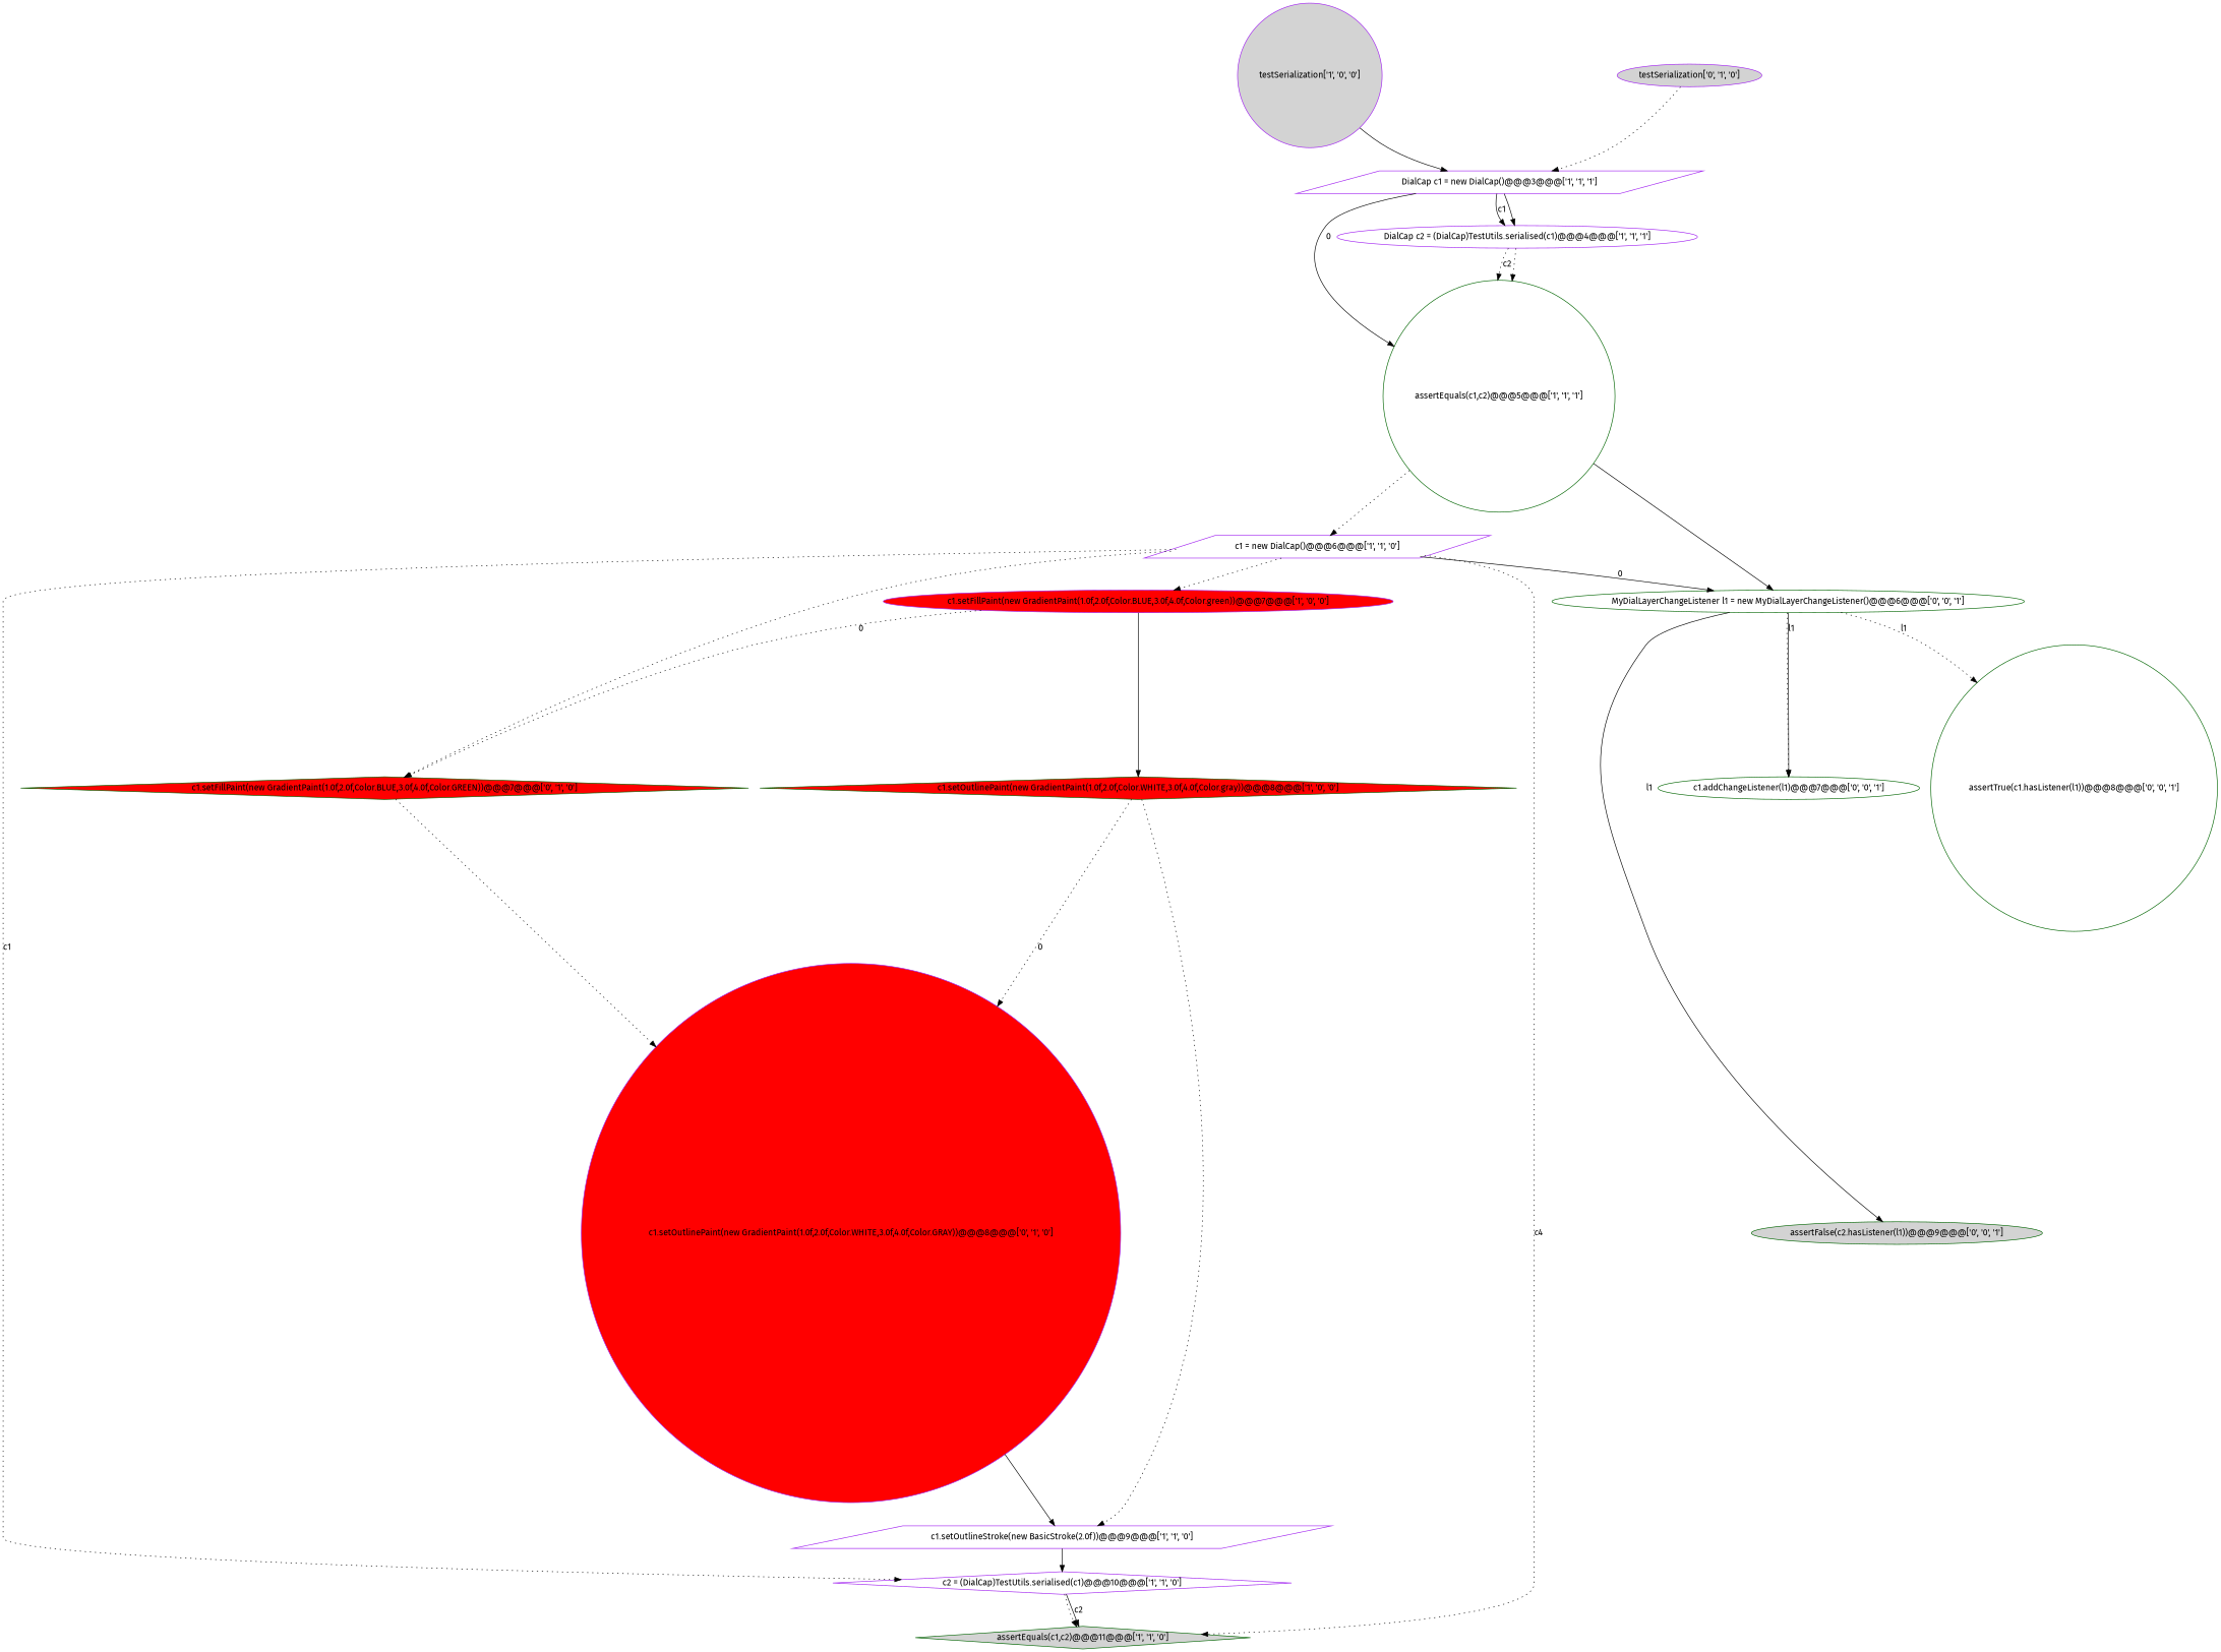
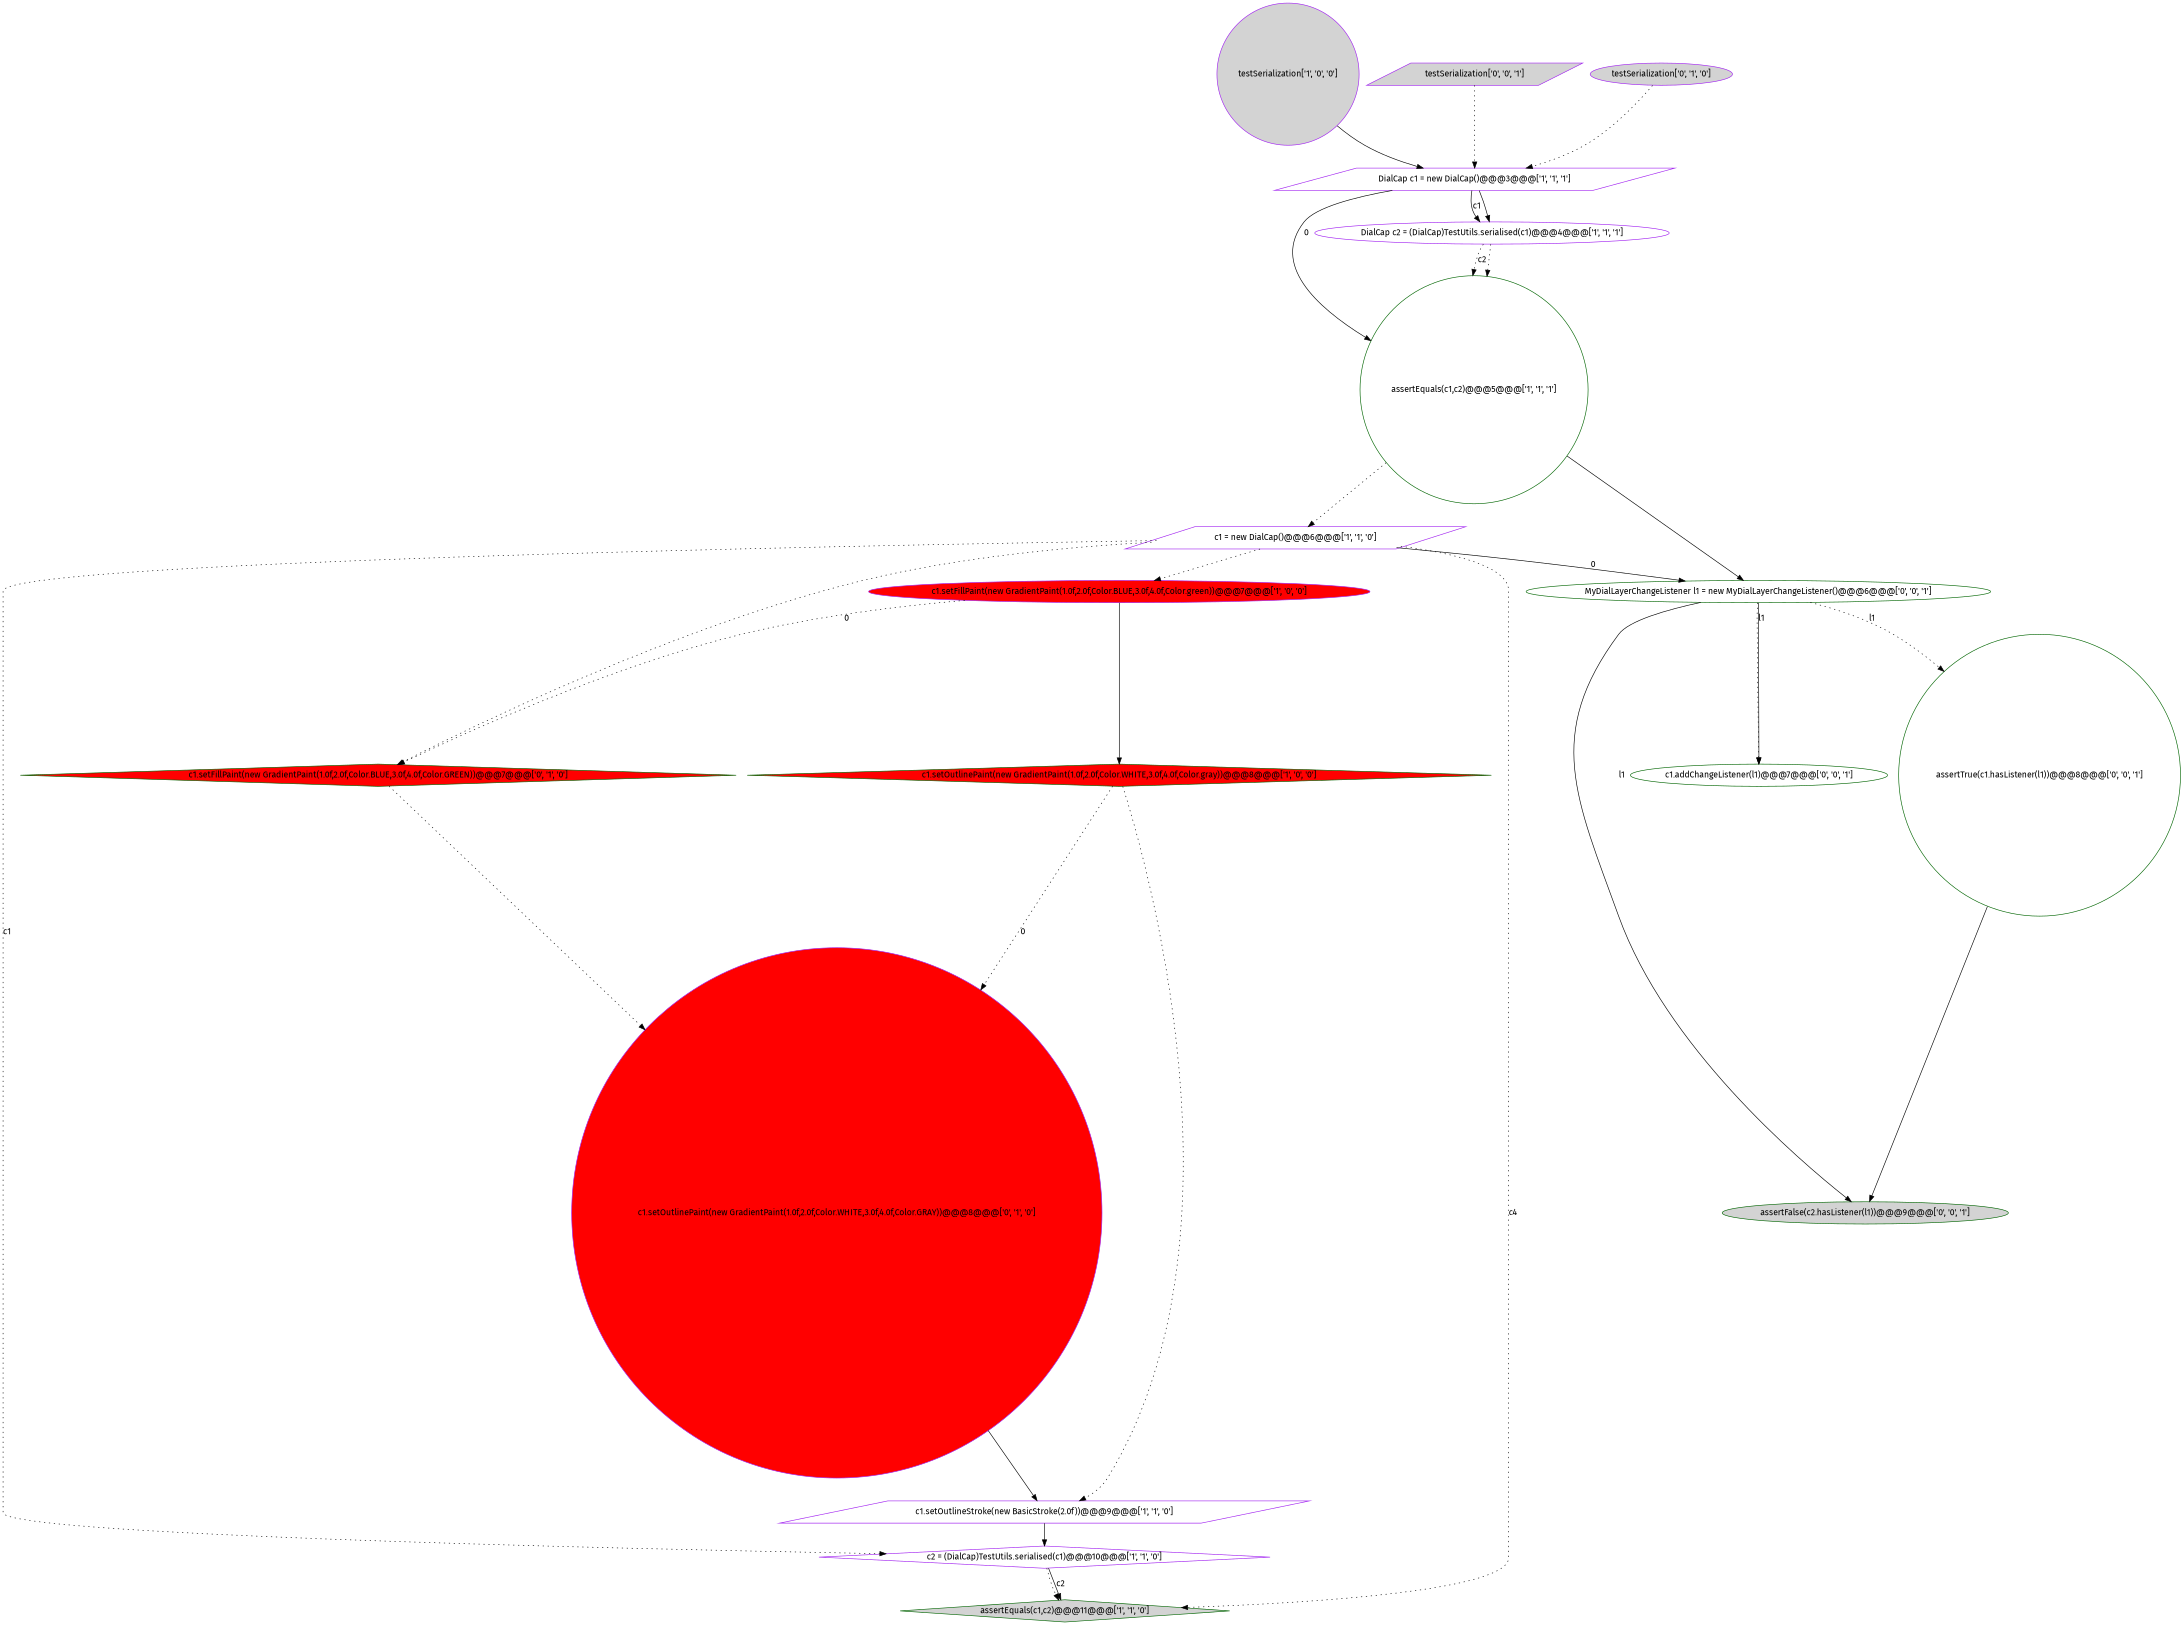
  digraph {
    fontname="Fira Sans"
    node [color=purple fillcolor=white fontname="Fira Sans" shape=ellipse style=filled]
    edge [fontname="Fira Sans" style=dotted]
    n1 [color=darkgreen label="assertEquals(c1,c2)@@@5@@@['1', '1', '1']" shape=circle]
    n2 [label="c1 = new DialCap()@@@6@@@['1', '1', '0']" shape=parallelogram]
    n3 [color=darkgreen label="MyDialLayerChangeListener l1 = new MyDialLayerChangeListener()@@@6@@@['0', '0', '1']"]
    n4 [fillcolor=red label="c1.setFillPaint(new GradientPaint(1.0f,2.0f,Color.BLUE,3.0f,4.0f,Color.green))@@@7@@@['1', '0', '0']"]
    n5 [label="c2 = (DialCap)TestUtils.serialised(c1)@@@10@@@['1', '1', '0']" shape=diamond]
    n6 [color=darkgreen fillcolor=red label="c1.setFillPaint(new GradientPaint(1.0f,2.0f,Color.BLUE,3.0f,4.0f,Color.GREEN))@@@7@@@['0', '1', '0']" shape=diamond]
    n7 [color=darkgreen fillcolor=lightgray label="assertEquals(c1,c2)@@@11@@@['1', '1', '0']" shape=diamond]
    n8 [color=darkgreen label="c1.addChangeListener(l1)@@@7@@@['0', '0', '1']"]
    n9 [color=darkgreen label="assertTrue(c1.hasListener(l1))@@@8@@@['0', '0', '1']" shape=circle]
    n10 [color=darkgreen fillcolor=lightgray label="assertFalse(c2.hasListener(l1))@@@9@@@['0', '0', '1']"]
    n11 [label="DialCap c1 = new DialCap()@@@3@@@['1', '1', '1']" shape=parallelogram]
    n12 [label="DialCap c2 = (DialCap)TestUtils.serialised(c1)@@@4@@@['1', '1', '1']"]
    n13 [fillcolor=lightgray label="testSerialization['1', '0', '0']" shape=circle]
    n14 [color=darkgreen fillcolor=red label="c1.setOutlinePaint(new GradientPaint(1.0f,2.0f,Color.WHITE,3.0f,4.0f,Color.gray))@@@8@@@['1', '0', '0']" shape=diamond]
    n15 [fillcolor=red label="c1.setOutlinePaint(new GradientPaint(1.0f,2.0f,Color.WHITE,3.0f,4.0f,Color.GRAY))@@@8@@@['0', '1', '0']" shape=circle]
    n16 [label="c1.setOutlineStroke(new BasicStroke(2.0f))@@@9@@@['1', '1', '0']" shape=parallelogram]
+   n17 [fillcolor=lightgray label="testSerialization['0', '0', '1']" shape=parallelogram]
    n18 [fillcolor=lightgray label="testSerialization['0', '1', '0']"]
    n1 -> n2
    n1 -> n3 [style=solid]
    n2 -> n3 [label=0 style=solid]
    n2 -> n4
    n2 -> n5 [label=c1]
    n2 -> n6
    n2 -> n7 [label=c4]
    n3 -> n8 [label=l1 style=solid]
    n3 -> n8
    n3 -> n9 [label=l1]
    n3 -> n10 [label=l1 style=solid]
    n4 -> n6 [label=0]
    n4 -> n14 [style=solid]
    n5 -> n7 [label=c2 style=solid]
    n5 -> n7
    n6 -> n15
+   n9 -> n10 [style=solid]
    n11 -> n1 [label=0 style=solid]
    n11 -> n12 [style=solid]
    n11 -> n12 [label=c1 style=solid]
    n12 -> n1
    n12 -> n1 [label=c2]
    n13 -> n11 [style=solid]
    n14 -> n15 [label=0]
    n14 -> n16
    n15 -> n16 [style=solid]
    n16 -> n5 [style=solid]
+   n17 -> n11
    n18 -> n11
  }
